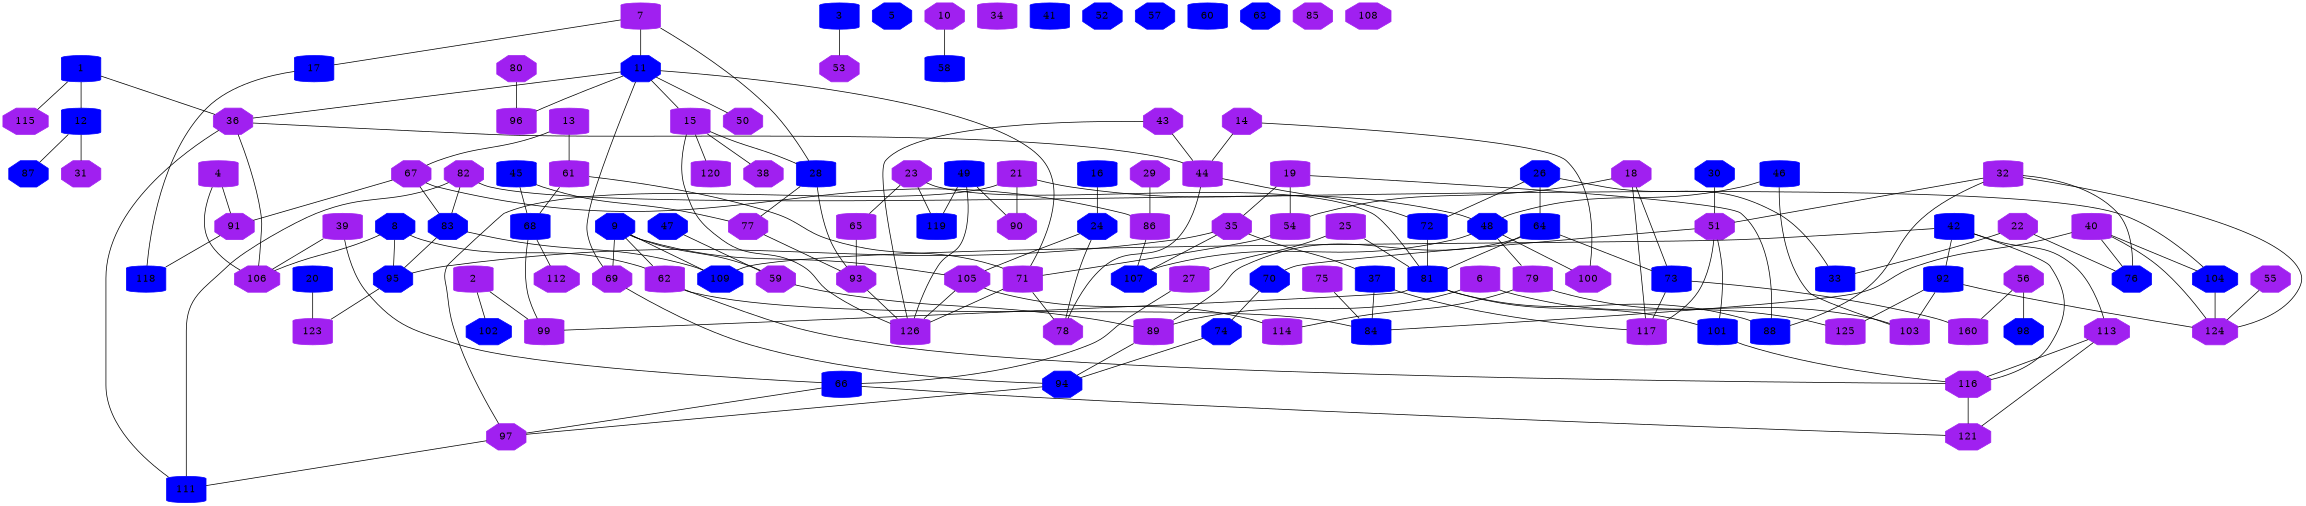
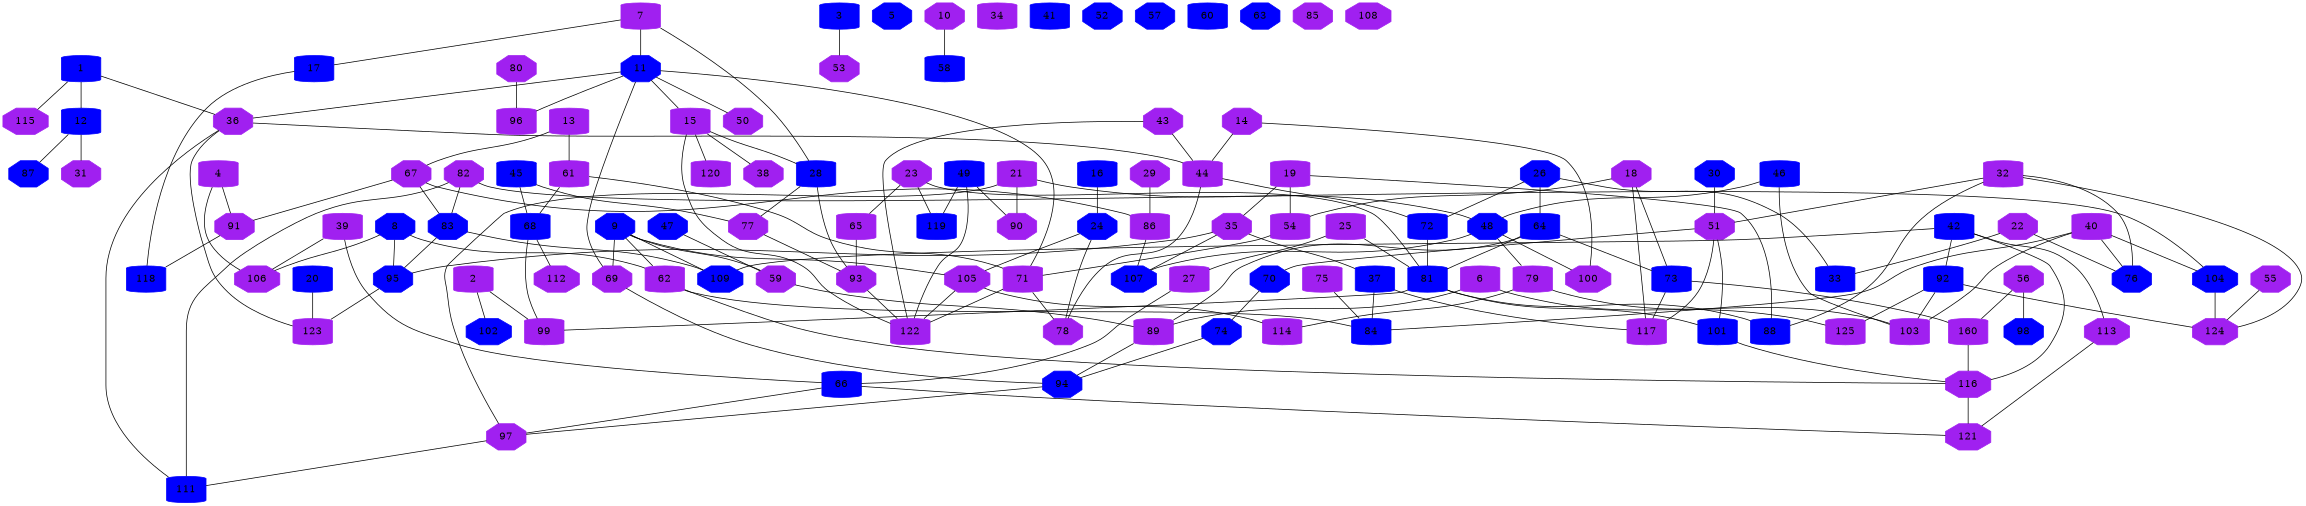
  graph {
    node [color=purple shape=cylinder style=filled]
    1 [color=blue]
    12 [color=blue]
    36 [shape=octagon]
    115 [shape=octagon]
    31 [shape=octagon]
    87 [color=blue shape=octagon]
    44
    123
    111 [color=blue]
    2
    99
    102 [color=blue shape=octagon]
    3 [color=blue]
    53 [shape=octagon]
    91 [shape=octagon]
    4
    106 [shape=octagon]
    118 [color=blue]
    5 [color=blue shape=octagon]
    6
    89
    125
    94 [color=blue shape=octagon]
    11 [color=blue shape=octagon]
    7
    17 [color=blue]
    28 [color=blue]
    69 [shape=octagon]
    15
    50 [shape=octagon]
    71
    96
    77 [shape=octagon]
    93 [shape=octagon]
    8 [color=blue shape=octagon]
    62
    95 [color=blue shape=octagon]
    84 [color=blue]
    116 [shape=octagon]
    9 [color=blue shape=octagon]
    59 [shape=octagon]
    105 [shape=octagon]
    109 [color=blue shape=octagon]
-   122 [label=126]
+   122
    114
    10 [shape=octagon]
    58 [color=blue]
    38 [shape=octagon]
    120
    78 [shape=octagon]
    13
    61
    67 [shape=octagon]
    68 [color=blue]
    86
    83 [color=blue shape=octagon]
    14 [shape=octagon]
    100 [shape=octagon]
    72 [color=blue]
    16 [color=blue]
    24 [color=blue shape=octagon]
    18 [shape=octagon]
    54
    73 [color=blue]
    117
    n66 [label=160]
    19
    35 [shape=octagon]
    88 [color=blue]
    37 [color=blue]
    107 [color=blue shape=octagon]
    20 [color=blue]
    48 [color=blue shape=octagon]
    21
    90 [shape=octagon]
    97 [shape=octagon]
    79
    22 [shape=octagon]
    33 [color=blue]
    76 [color=blue shape=octagon]
    23 [shape=octagon]
    65
    81 [color=blue]
    119 [color=blue]
    101 [color=blue]
    25
    27
    66 [color=blue]
    26 [color=blue shape=octagon]
    64 [color=blue]
    121 [shape=octagon]
    29 [shape=octagon]
    30 [color=blue shape=octagon]
    51 [shape=octagon]
    70 [color=blue shape=octagon]
    32
    124 [shape=octagon]
    34
    39
    40
    103
    104 [color=blue shape=octagon]
    41 [color=blue]
    42 [color=blue]
    92 [color=blue]
    113 [shape=octagon]
    43 [shape=octagon]
    45 [color=blue]
    112 [shape=octagon]
    46 [color=blue]
    47 [color=blue shape=octagon]
    49 [color=blue]
    74 [color=blue shape=octagon]
    52 [color=blue shape=octagon]
    55 [shape=octagon]
    56 [shape=octagon]
    98 [color=blue shape=octagon]
    57 [color=blue shape=octagon]
    60 [color=blue]
    63 [color=blue shape=octagon]
    75
    80 [shape=octagon]
    82 [shape=octagon]
    85 [shape=octagon]
    108 [shape=octagon]
    1 -- 12
    1 -- 36
    1 -- 115
    12 -- 31
    12 -- 87
    36 -- 44
-   36 -- 106
+   36 -- 123
    36 -- 111
    44 -- 78
    44 -- 72
    2 -- 99
    2 -- 102
    3 -- 53
    91 -- 118
    4 -- 91
    4 -- 106
    6 -- 89
    6 -- 125
    89 -- 94
    94 -- 97
    11 -- 36
    11 -- 69
    11 -- 15
    11 -- 50
    11 -- 71
    11 -- 96
    7 -- 11
    7 -- 17
    7 -- 28
    17 -- 118
    28 -- 77
    28 -- 93
    69 -- 94
    15 -- 28
    15 -- 122
    15 -- 38
    15 -- 120
    71 -- 122
    71 -- 78
    77 -- 93
    93 -- 122
    8 -- 106
    8 -- 62
    8 -- 95
    62 -- 84
    62 -- 116
    95 -- 123
    116 -- 121
    9 -- 69
    9 -- 62
    9 -- 59
    9 -- 105
    9 -- 109
    59 -- 89
    105 -- 122
    105 -- 114
    10 -- 58
    13 -- 61
    13 -- 67
    61 -- 71
    61 -- 68
    67 -- 91
    67 -- 86
    67 -- 83
    68 -- 99
    68 -- 112
    86 -- 107
    83 -- 95
    83 -- 109
    14 -- 44
    14 -- 100
    72 -- 81
    16 -- 24
    24 -- 105
    24 -- 78
    18 -- 54
    18 -- 73
    18 -- 117
    54 -- 71
    73 -- 117
    73 -- n66
    19 -- 54
    19 -- 35
    19 -- 88
    35 -- 95
    35 -- 37
    35 -- 107
    37 -- 84
    37 -- 117
    20 -- 123
    48 -- 100
    48 -- 107
    48 -- 79
    21 -- 48
    21 -- 90
    21 -- 97
    97 -- 111
    79 -- 114
    79 -- 103
    22 -- 33
    22 -- 76
    23 -- 65
    23 -- 81
    23 -- 119
    65 -- 93
    81 -- 99
    81 -- 88
    81 -- 101
    101 -- 116
    25 -- 81
    25 -- 27
    27 -- 66
    66 -- 97
    66 -- 121
    26 -- 72
    26 -- 33
    26 -- 64
    64 -- 89
    64 -- 73
    64 -- 81
    29 -- 86
    30 -- 51
    51 -- 117
    51 -- 101
    51 -- 70
    70 -- 74
    32 -- 88
    32 -- 76
    32 -- 51
    32 -- 124
    39 -- 106
    39 -- 66
    40 -- 84
    40 -- 76
-   40 -- 124
+   40 -- 103
    40 -- 104
    104 -- 124
    42 -- 116
    42 -- 109
    42 -- 92
    42 -- 113
    92 -- 125
    92 -- 124
    92 -- 103
-   113 -- 116
+   n66 -- 116
    113 -- 121
    43 -- 44
    43 -- 122
    45 -- 77
    45 -- 68
    46 -- 48
    46 -- 103
    47 -- 59
    49 -- 122
    49 -- 90
    49 -- 119
    74 -- 94
    55 -- 124
    56 -- n66
    56 -- 98
    75 -- 84
    80 -- 96
    82 -- 111
    82 -- 83
    82 -- 104
  }
